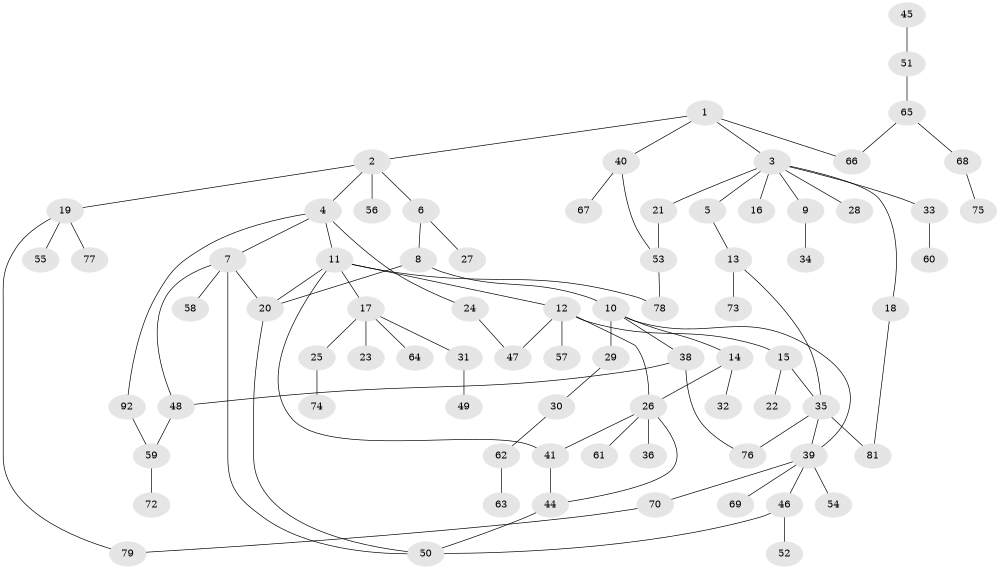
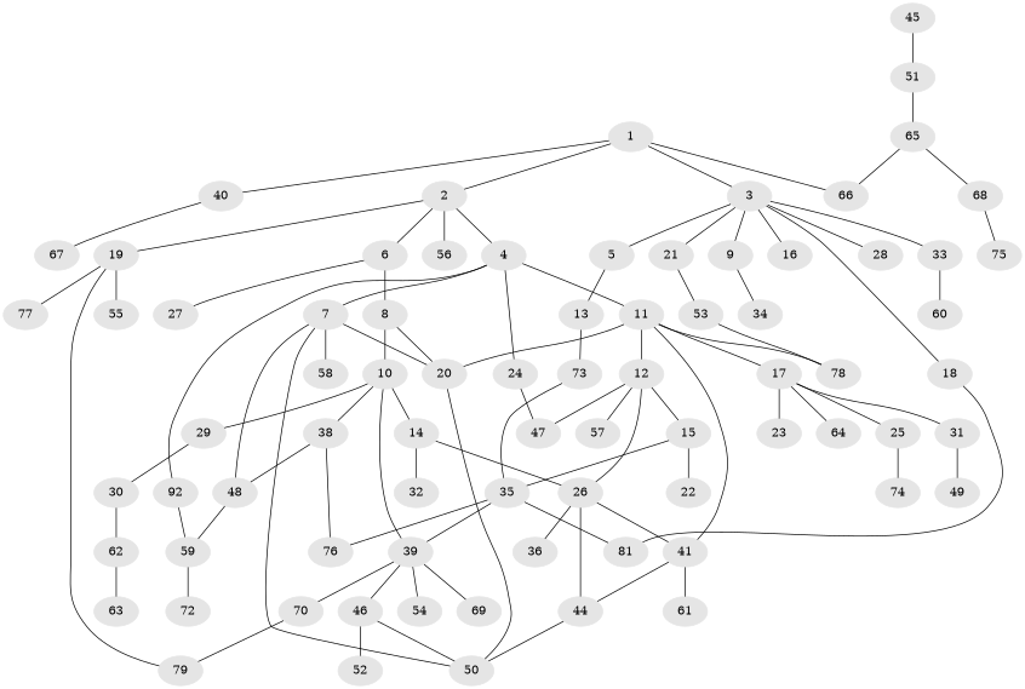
  graph {
    node [color=gray90 style=filled]
    1
    2
    3
    40
    66
    4
    6
    19
    56
    5
    9
    16
    18
    28
    33
    21
    53
    67
    7
    11
    24
    n22 [label=92]
    8
    27
    55
    77
    79
    13
    34
    n30 [label=81]
    60
    20
    48
    50
    58
    12
    17
    41
    78
    47
    59
    35
    73
    10
    14
    29
    38
    39
    26
    32
    30
    76
    46
    54
    69
    70
    15
    57
    23
    25
    31
    64
    44
    61
    22
    36
    74
    49
    62
    63
    45
    51
    52
    72
    65
    68
    75
    1 -- 2
    1 -- 3
    1 -- 40
    1 -- 66
    2 -- 4
    2 -- 6
    2 -- 19
    2 -- 56
    3 -- 5
    3 -- 9
    3 -- 16
    3 -- 18
    3 -- 28
    3 -- 33
    3 -- 21
-   40 -- 53
    40 -- 67
    4 -- 7
    4 -- 11
    4 -- 24
    4 -- n22
    6 -- 8
    6 -- 27
    19 -- 55
    19 -- 77
    19 -- 79
    5 -- 13
    9 -- 34
    18 -- n30
    33 -- 60
    21 -- 53
    53 -- 78
    7 -- 20
    7 -- 48
    7 -- 50
    7 -- 58
    11 -- 20
    11 -- 12
    11 -- 17
    11 -- 41
    11 -- 78
    24 -- 47
    n22 -- 59
    8 -- 20
    8 -- 10
-   13 -- 35
+   73 -- 35
    13 -- 73
    20 -- 50
    48 -- 59
    12 -- 47
    12 -- 26
    12 -- 15
    12 -- 57
    17 -- 23
    17 -- 25
    17 -- 31
    17 -- 64
    41 -- 44
-   26 -- 61
+   41 -- 61
    59 -- 72
    35 -- n30
    35 -- 39
    35 -- 76
    10 -- 14
    10 -- 29
    10 -- 38
    10 -- 39
    14 -- 26
    14 -- 32
    29 -- 30
    38 -- 48
    38 -- 76
    39 -- 46
    39 -- 54
    39 -- 69
    39 -- 70
    26 -- 41
    26 -- 44
    26 -- 36
    30 -- 62
    46 -- 50
    46 -- 52
    70 -- 79
    15 -- 35
    15 -- 22
    25 -- 74
    31 -- 49
    44 -- 50
    62 -- 63
    45 -- 51
    51 -- 65
    65 -- 66
    65 -- 68
    68 -- 75
  }
